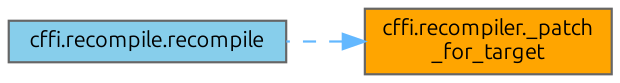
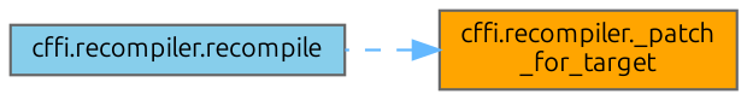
  digraph {
    rankdir=RL
    fontname=Ubuntu
    node [fontname=Ubuntu fontsize=10 shape=box style=filled]
    n1 [color=gray40 fillcolor=orange fontcolor=black height=0.2 label="cffi.recompiler._patch\l_for_target" width=0.4]
-   n2 [color=grey40 fillcolor=skyblue height=0.2 label="cffi.recompile.recompile" width=0.4]
+   n2 [color=grey40 fillcolor=skyblue height=0.2 label="cffi.recompiler.recompile" width=0.4]
    n1 -> n2 [color=steelblue1 dir=back fontname=Ubuntu fontsize=10 labelfontname=Helvetica labelfontsize=10 style=dashed]
  }
